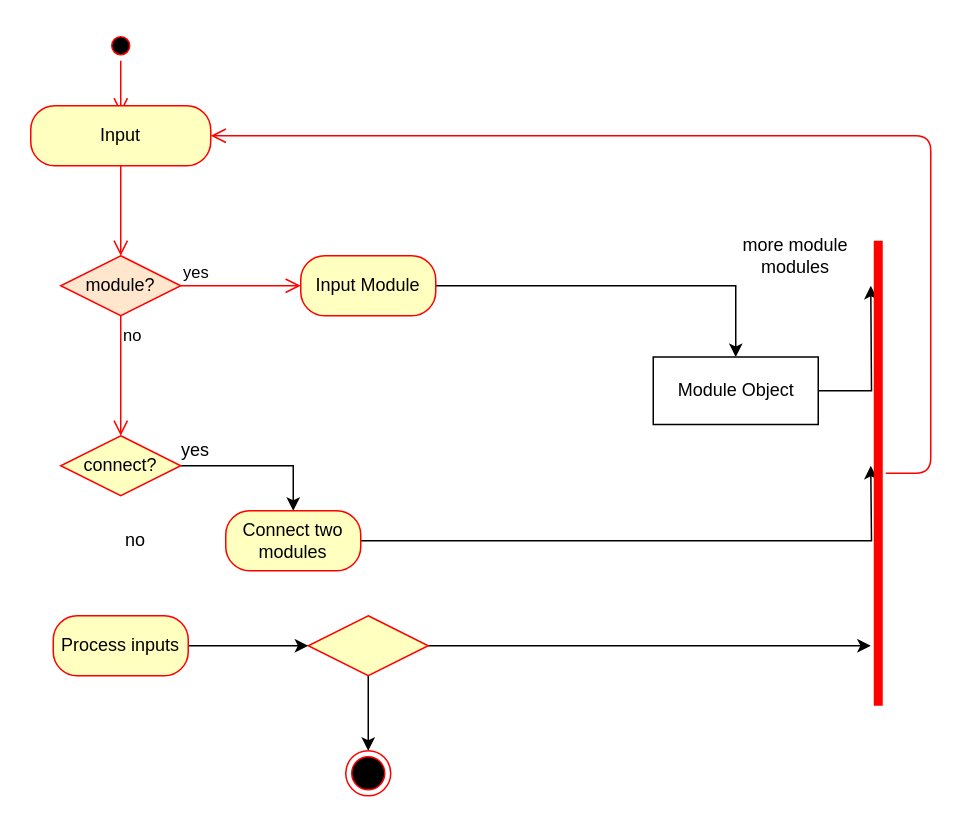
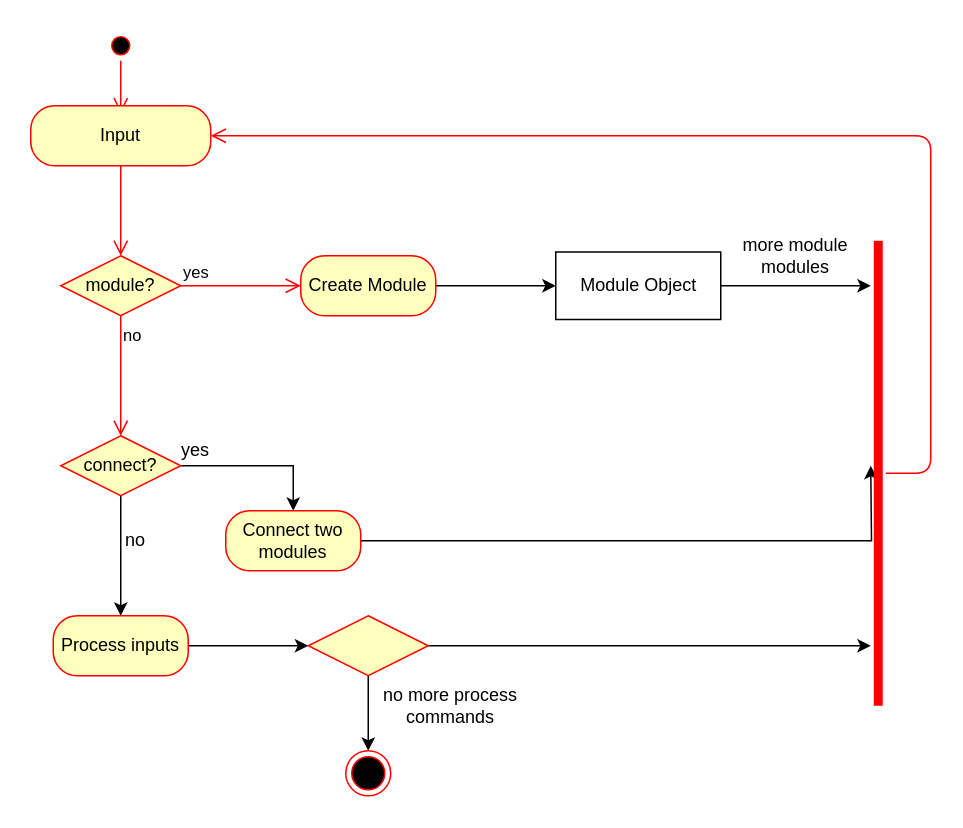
  <mxCell id="0" />
  <mxCell id="1" parent="0" />
  <mxCell id="2" value="" style="ellipse;html=1;shape=startState;fillColor=#000000;strokeColor=#ff0000;" vertex="1" parent="1"><mxGeometry x="70" y="20" width="20" height="20" as="geometry" /></mxCell>
  <mxCell id="3" value="" style="edgeStyle=orthogonalEdgeStyle;html=1;verticalAlign=bottom;endArrow=open;endSize=8;strokeColor=#ff0000;" edge="1" source="2" parent="1"><mxGeometry relative="1" as="geometry"><mxPoint x="80" y="75" as="targetPoint" /></mxGeometry></mxCell>
  <mxCell id="4" value="Input" style="rounded=1;whiteSpace=wrap;html=1;arcSize=40;fontColor=#000000;fillColor=#ffffc0;strokeColor=#ff0000;" vertex="1" parent="1"><mxGeometry x="20" y="70" width="120" height="40" as="geometry" /></mxCell>
  <mxCell id="5" value="" style="edgeStyle=orthogonalEdgeStyle;html=1;verticalAlign=bottom;endArrow=open;endSize=8;strokeColor=#ff0000;" edge="1" source="4" parent="1"><mxGeometry relative="1" as="geometry"><mxPoint x="80" y="170" as="targetPoint" /></mxGeometry></mxCell>
- <mxCell id="6" value="module?" style="rhombus;whiteSpace=wrap;html=1;fillColor=#ffe6cc;strokeColor=#ff0000;" vertex="1" parent="1"><mxGeometry x="40" y="170" width="80" height="40" as="geometry" /></mxCell>
+ <mxCell id="6" value="module?" style="rhombus;whiteSpace=wrap;html=1;fillColor=#ffffc0;strokeColor=#ff0000;" vertex="1" parent="1"><mxGeometry x="40" y="170" width="80" height="40" as="geometry" /></mxCell>
  <mxCell id="7" value="yes" style="edgeStyle=orthogonalEdgeStyle;html=1;align=left;verticalAlign=bottom;endArrow=open;endSize=8;strokeColor=#ff0000;" edge="1" source="6" parent="1"><mxGeometry x="-1" relative="1" as="geometry"><mxPoint x="200" y="190" as="targetPoint" /></mxGeometry></mxCell>
  <mxCell id="8" value="no&lt;br&gt;" style="edgeStyle=orthogonalEdgeStyle;html=1;align=left;verticalAlign=top;endArrow=open;endSize=8;strokeColor=#ff0000;" edge="1" source="6" parent="1"><mxGeometry x="-1" relative="1" as="geometry"><mxPoint x="80" y="290" as="targetPoint" /></mxGeometry></mxCell>
  <mxCell id="9" value="" style="edgeStyle=orthogonalEdgeStyle;rounded=0;orthogonalLoop=1;jettySize=auto;html=1;" edge="1" parent="1" source="11" target="20"><mxGeometry relative="1" as="geometry" /></mxCell>
+ <mxCell id="10" value="" style="edgeStyle=orthogonalEdgeStyle;rounded=0;orthogonalLoop=1;jettySize=auto;html=1;" edge="1" parent="1" source="11" target="22"><mxGeometry relative="1" as="geometry" /></mxCell>
  <mxCell id="11" value="connect?" style="rhombus;whiteSpace=wrap;html=1;fillColor=#ffffc0;strokeColor=#ff0000;" vertex="1" parent="1"><mxGeometry x="40" y="290" width="80" height="40" as="geometry" /></mxCell>
  <mxCell id="12" value="" style="edgeStyle=orthogonalEdgeStyle;rounded=0;orthogonalLoop=1;jettySize=auto;html=1;" edge="1" parent="1" source="14"><mxGeometry relative="1" as="geometry"><mxPoint x="245" y="500" as="targetPoint" /></mxGeometry></mxCell>
  <mxCell id="13" value="" style="edgeStyle=orthogonalEdgeStyle;rounded=0;orthogonalLoop=1;jettySize=auto;html=1;" edge="1" parent="1" source="14"><mxGeometry relative="1" as="geometry"><mxPoint x="580" y="430" as="targetPoint" /></mxGeometry></mxCell>
  <mxCell id="14" value="" style="rhombus;whiteSpace=wrap;html=1;fillColor=#ffffc0;strokeColor=#ff0000;" vertex="1" parent="1"><mxGeometry x="205" y="410" width="80" height="40" as="geometry" /></mxCell>
  <mxCell id="15" value="" style="edgeStyle=orthogonalEdgeStyle;rounded=0;orthogonalLoop=1;jettySize=auto;html=1;" edge="1" parent="1" source="16" target="18"><mxGeometry relative="1" as="geometry"><mxPoint x="370" y="190" as="targetPoint" /></mxGeometry></mxCell>
- <mxCell id="16" value="Input Module" style="rounded=1;whiteSpace=wrap;html=1;arcSize=40;fontColor=#000000;fillColor=#ffffc0;strokeColor=#ff0000;" vertex="1" parent="1"><mxGeometry x="200" y="170" width="90" height="40" as="geometry" /></mxCell>
+ <mxCell id="16" value="Create Module" style="rounded=1;whiteSpace=wrap;html=1;arcSize=40;fontColor=#000000;fillColor=#ffffc0;strokeColor=#ff0000;" vertex="1" parent="1"><mxGeometry x="200" y="170" width="90" height="40" as="geometry" /></mxCell>
  <mxCell id="17" value="" style="edgeStyle=orthogonalEdgeStyle;rounded=0;orthogonalLoop=1;jettySize=auto;html=1;" edge="1" parent="1" source="18"><mxGeometry relative="1" as="geometry"><mxPoint x="580" y="190" as="targetPoint" /></mxGeometry></mxCell>
- <mxCell id="18" value="Module Object" style="html=1;" vertex="1" parent="1"><mxGeometry x="435" y="237.5" width="110" height="45" as="geometry" /></mxCell>
+ <mxCell id="18" value="Module Object" style="html=1;" vertex="1" parent="1"><mxGeometry x="370" y="167.5" width="110" height="45" as="geometry" /></mxCell>
  <mxCell id="19" value="" style="edgeStyle=orthogonalEdgeStyle;rounded=0;orthogonalLoop=1;jettySize=auto;html=1;" edge="1" parent="1" source="20"><mxGeometry relative="1" as="geometry"><mxPoint x="580" y="310" as="targetPoint" /></mxGeometry></mxCell>
  <mxCell id="20" value="Connect two modules" style="rounded=1;whiteSpace=wrap;html=1;arcSize=40;fontColor=#000000;fillColor=#ffffc0;strokeColor=#ff0000;" vertex="1" parent="1"><mxGeometry x="150" y="340" width="90" height="40" as="geometry" /></mxCell>
  <mxCell id="21" value="" style="edgeStyle=orthogonalEdgeStyle;rounded=0;orthogonalLoop=1;jettySize=auto;html=1;" edge="1" parent="1" source="22" target="14"><mxGeometry relative="1" as="geometry" /></mxCell>
  <mxCell id="22" value="Process inputs" style="rounded=1;whiteSpace=wrap;html=1;arcSize=40;fontColor=#000000;fillColor=#ffffc0;strokeColor=#ff0000;" vertex="1" parent="1"><mxGeometry x="35" y="410" width="90" height="40" as="geometry" /></mxCell>
  <mxCell id="23" value="" style="shape=line;html=1;strokeWidth=6;strokeColor=#ff0000;direction=south;" vertex="1" parent="1"><mxGeometry x="580" y="160" width="10" height="310" as="geometry" /></mxCell>
  <mxCell id="24" value="" style="edgeStyle=orthogonalEdgeStyle;html=1;verticalAlign=bottom;endArrow=open;endSize=8;strokeColor=#ff0000;" edge="1" source="23" parent="1" target="4"><mxGeometry relative="1" as="geometry"><mxPoint x="610" y="20" as="targetPoint" /><Array as="points"><mxPoint x="620" y="315" /><mxPoint x="620" y="90" /></Array></mxGeometry></mxCell>
  <mxCell id="25" value="" style="ellipse;html=1;shape=endState;fillColor=#000000;strokeColor=#ff0000;" vertex="1" parent="1"><mxGeometry x="230" y="500" width="30" height="30" as="geometry" /></mxCell>
  <mxCell id="26" value="more module modules" style="text;html=1;strokeColor=none;fillColor=none;align=center;verticalAlign=middle;whiteSpace=wrap;rounded=0;" vertex="1" parent="1"><mxGeometry x="480" y="160" width="100" height="20" as="geometry" /></mxCell>
+ <mxCell id="27" value="no more process commands" style="text;html=1;strokeColor=none;fillColor=none;align=center;verticalAlign=middle;whiteSpace=wrap;rounded=0;" vertex="1" parent="1"><mxGeometry x="250" y="460" width="100" height="20" as="geometry" /></mxCell>
  <mxCell id="28" value="yes" style="text;html=1;strokeColor=none;fillColor=none;align=center;verticalAlign=middle;whiteSpace=wrap;rounded=0;" vertex="1" parent="1"><mxGeometry x="120" y="290" width="20" height="20" as="geometry" /></mxCell>
  <mxCell id="29" value="no" style="text;html=1;strokeColor=none;fillColor=none;align=center;verticalAlign=middle;whiteSpace=wrap;rounded=0;" vertex="1" parent="1"><mxGeometry x="80" y="350" width="20" height="20" as="geometry" /></mxCell>
